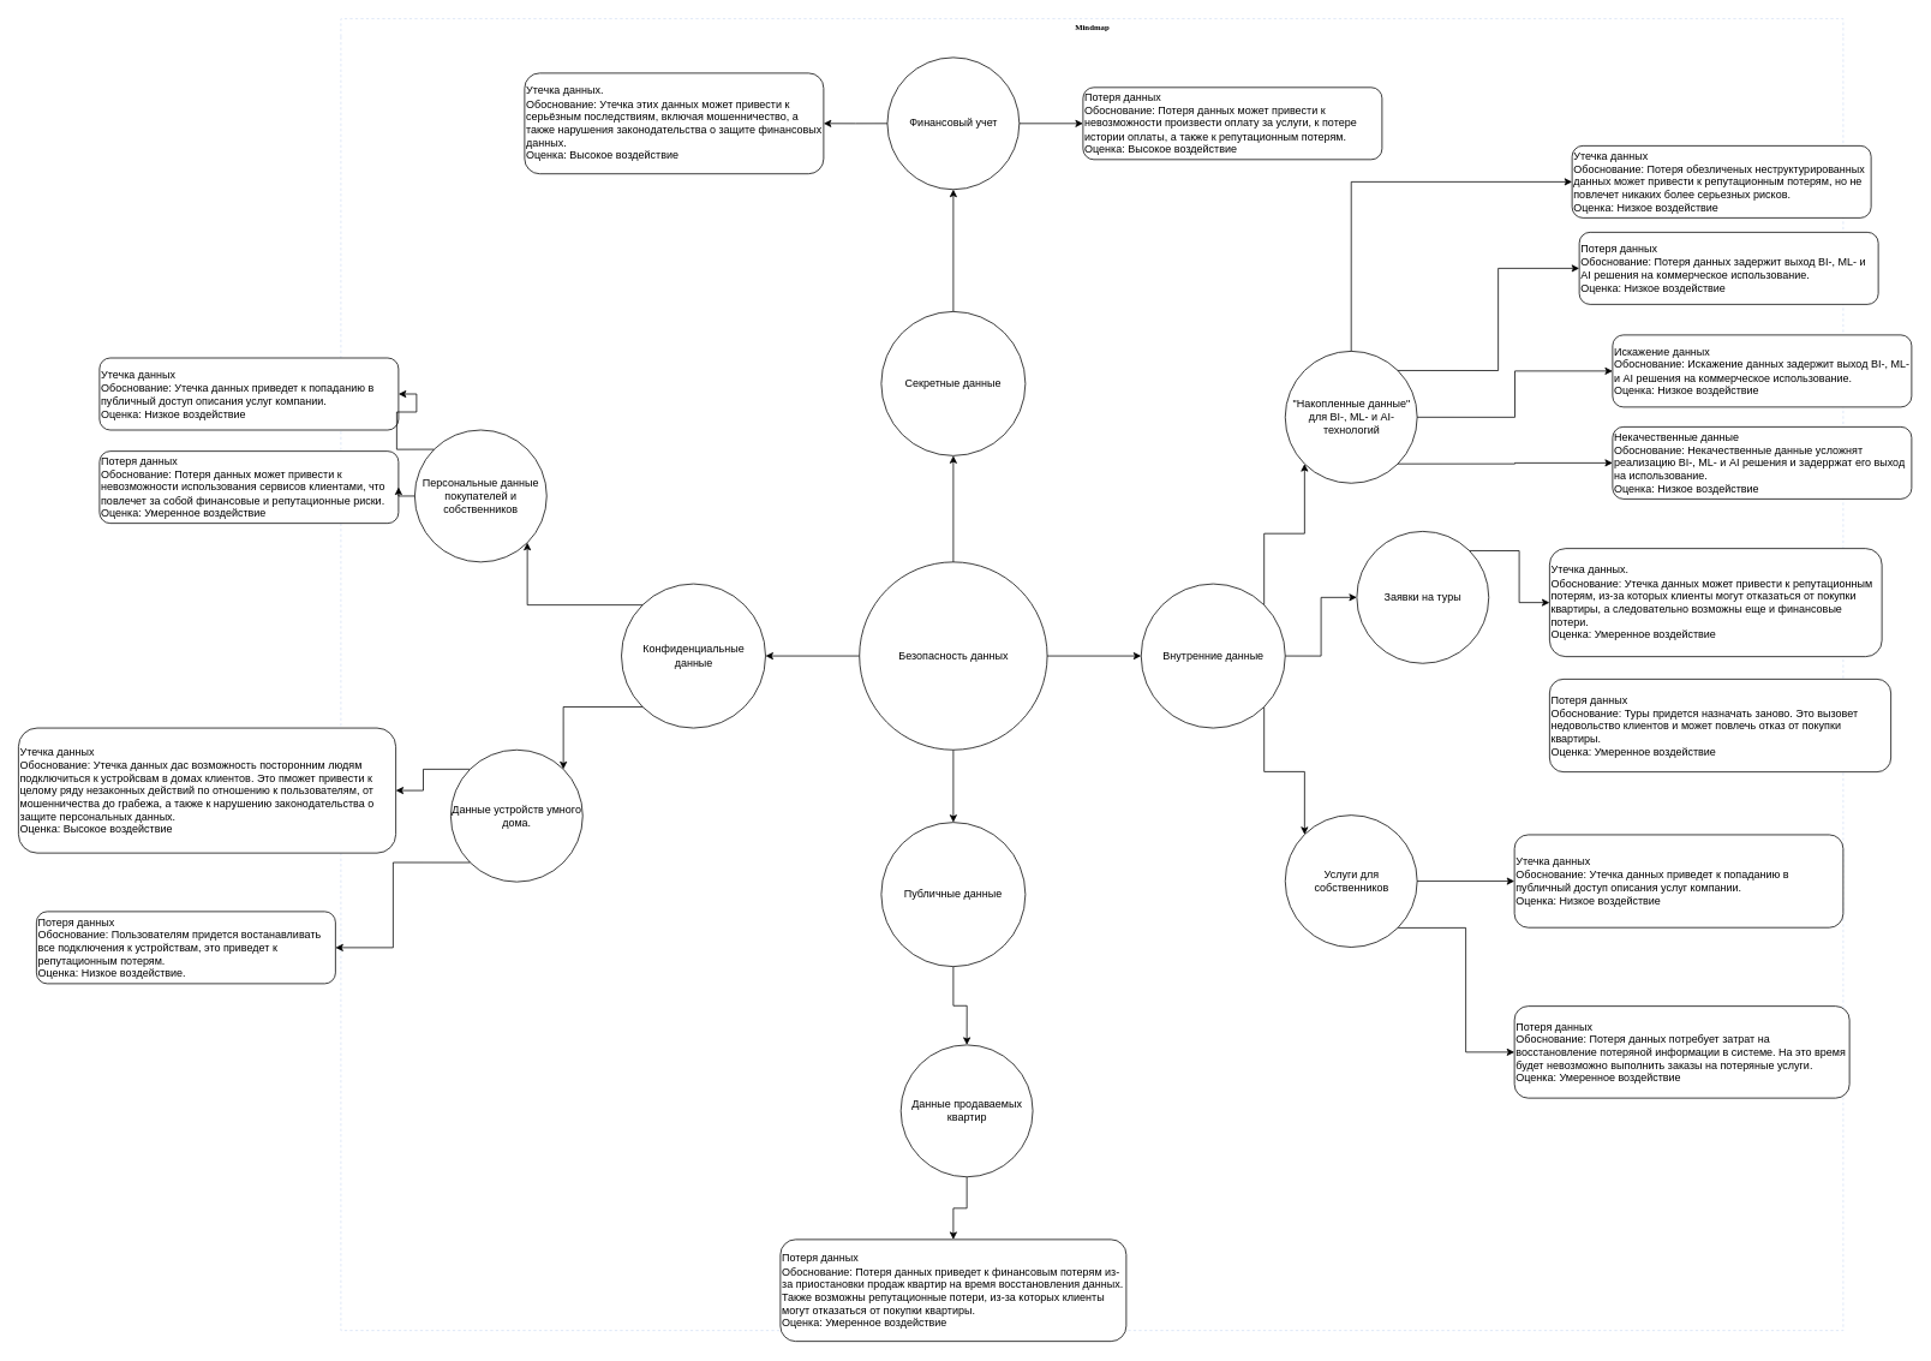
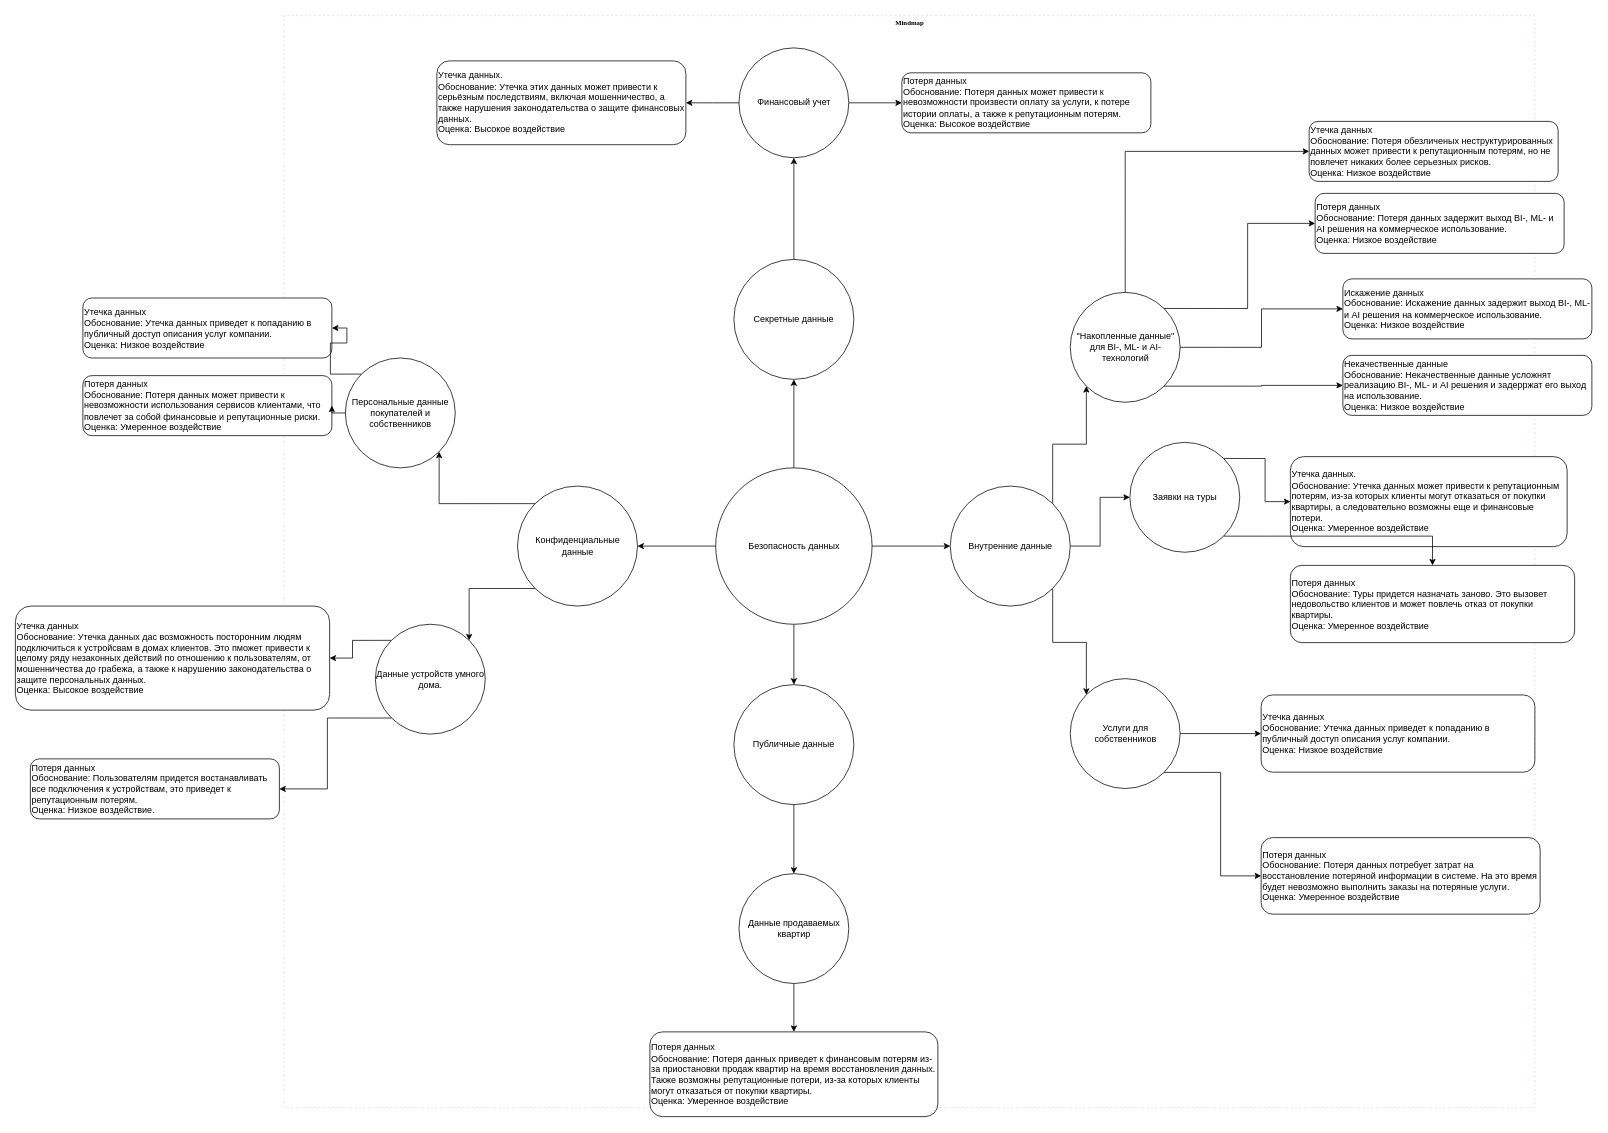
  <mxCell id="0" />
  <mxCell id="1" parent="0" />
  <mxCell id="2" value="Mindmap" style="swimlane;html=1;startSize=20;horizontal=1;containerType=tree;labelBackgroundColor=none;strokeColor=#D4E1F5;strokeWidth=1;fillColor=none;fontFamily=Comic Sans MS;fontSize=9;swimlaneLine=0;dashed=1;collapsible=0;" parent="1" vertex="1"><mxGeometry x="378" y="20" width="1668" height="1456" as="geometry" /></mxCell>
  <mxCell id="3" style="edgeStyle=orthogonalEdgeStyle;rounded=0;orthogonalLoop=1;jettySize=auto;html=1;exitX=0;exitY=0.5;exitDx=0;exitDy=0;entryX=1;entryY=0.5;entryDx=0;entryDy=0;" edge="1" parent="2" source="7" target="12"><mxGeometry relative="1" as="geometry" /></mxCell>
  <mxCell id="4" style="edgeStyle=orthogonalEdgeStyle;rounded=0;orthogonalLoop=1;jettySize=auto;html=1;exitX=1;exitY=0.5;exitDx=0;exitDy=0;entryX=0;entryY=0.5;entryDx=0;entryDy=0;" edge="1" parent="2" source="7" target="18"><mxGeometry relative="1" as="geometry" /></mxCell>
  <mxCell id="5" style="edgeStyle=orthogonalEdgeStyle;rounded=0;orthogonalLoop=1;jettySize=auto;html=1;exitX=0.5;exitY=0;exitDx=0;exitDy=0;entryX=0.5;entryY=1;entryDx=0;entryDy=0;" edge="1" parent="2" source="7" target="14"><mxGeometry relative="1" as="geometry" /></mxCell>
  <mxCell id="6" style="edgeStyle=orthogonalEdgeStyle;rounded=0;orthogonalLoop=1;jettySize=auto;html=1;exitX=0.5;exitY=1;exitDx=0;exitDy=0;" edge="1" parent="2" source="7" target="9"><mxGeometry relative="1" as="geometry" /></mxCell>
  <mxCell id="7" value="Безопасность данных" style="ellipse;whiteSpace=wrap;html=1;aspect=fixed;" vertex="1" parent="2"><mxGeometry x="575.75" y="603" width="208.5" height="208.5" as="geometry" /></mxCell>
  <mxCell id="8" style="edgeStyle=orthogonalEdgeStyle;rounded=0;orthogonalLoop=1;jettySize=auto;html=1;exitX=0.5;exitY=1;exitDx=0;exitDy=0;" edge="1" parent="2" source="9" target="24"><mxGeometry relative="1" as="geometry" /></mxCell>
  <mxCell id="9" value="Публичные данные" style="ellipse;whiteSpace=wrap;html=1;aspect=fixed;" vertex="1" parent="2"><mxGeometry x="600" y="892" width="160" height="160" as="geometry" /></mxCell>
  <mxCell id="10" style="edgeStyle=orthogonalEdgeStyle;rounded=0;orthogonalLoop=1;jettySize=auto;html=1;exitX=0;exitY=0;exitDx=0;exitDy=0;entryX=1;entryY=1;entryDx=0;entryDy=0;" edge="1" parent="2" source="12" target="22"><mxGeometry relative="1" as="geometry" /></mxCell>
  <mxCell id="11" style="edgeStyle=orthogonalEdgeStyle;rounded=0;orthogonalLoop=1;jettySize=auto;html=1;exitX=0;exitY=1;exitDx=0;exitDy=0;entryX=1;entryY=0;entryDx=0;entryDy=0;" edge="1" parent="2" source="12" target="30"><mxGeometry relative="1" as="geometry" /></mxCell>
  <mxCell id="12" value="Конфиденциальные данные" style="ellipse;whiteSpace=wrap;html=1;aspect=fixed;" vertex="1" parent="2"><mxGeometry x="311.5" y="627.25" width="160" height="160" as="geometry" /></mxCell>
  <mxCell id="13" style="edgeStyle=orthogonalEdgeStyle;rounded=0;orthogonalLoop=1;jettySize=auto;html=1;exitX=0.5;exitY=0;exitDx=0;exitDy=0;entryX=0.5;entryY=1;entryDx=0;entryDy=0;" edge="1" parent="2" source="14" target="21"><mxGeometry relative="1" as="geometry" /></mxCell>
  <mxCell id="14" value="Секретные данные" style="ellipse;whiteSpace=wrap;html=1;aspect=fixed;" vertex="1" parent="2"><mxGeometry x="600" y="325" width="160" height="160" as="geometry" /></mxCell>
  <mxCell id="15" style="edgeStyle=orthogonalEdgeStyle;rounded=0;orthogonalLoop=1;jettySize=auto;html=1;exitX=1;exitY=0.5;exitDx=0;exitDy=0;entryX=0;entryY=0.5;entryDx=0;entryDy=0;" edge="1" parent="2" source="18" target="25"><mxGeometry relative="1" as="geometry" /></mxCell>
  <mxCell id="16" style="edgeStyle=orthogonalEdgeStyle;rounded=0;orthogonalLoop=1;jettySize=auto;html=1;exitX=1;exitY=0;exitDx=0;exitDy=0;entryX=0;entryY=1;entryDx=0;entryDy=0;" edge="1" parent="2" source="18" target="28"><mxGeometry relative="1" as="geometry" /></mxCell>
  <mxCell id="17" style="edgeStyle=orthogonalEdgeStyle;rounded=0;orthogonalLoop=1;jettySize=auto;html=1;exitX=1;exitY=1;exitDx=0;exitDy=0;entryX=0;entryY=0;entryDx=0;entryDy=0;" edge="1" parent="2" source="18" target="27"><mxGeometry relative="1" as="geometry" /></mxCell>
  <mxCell id="18" value="Внутренние данные" style="ellipse;whiteSpace=wrap;html=1;aspect=fixed;" vertex="1" parent="2"><mxGeometry x="888.5" y="627.25" width="160" height="160" as="geometry" /></mxCell>
  <mxCell id="19" style="edgeStyle=orthogonalEdgeStyle;rounded=0;orthogonalLoop=1;jettySize=auto;html=1;exitX=0;exitY=0.5;exitDx=0;exitDy=0;entryX=1;entryY=0.5;entryDx=0;entryDy=0;" edge="1" parent="2" source="21" target="31"><mxGeometry relative="1" as="geometry" /></mxCell>
  <mxCell id="20" style="edgeStyle=orthogonalEdgeStyle;rounded=0;orthogonalLoop=1;jettySize=auto;html=1;exitX=1;exitY=0.5;exitDx=0;exitDy=0;entryX=0;entryY=0.5;entryDx=0;entryDy=0;" edge="1" parent="2" source="21" target="32"><mxGeometry relative="1" as="geometry" /></mxCell>
  <mxCell id="21" value="Финансовый учет" style="ellipse;whiteSpace=wrap;html=1;aspect=fixed;" vertex="1" parent="2"><mxGeometry x="606.75" y="43" width="146.5" height="146.5" as="geometry" /></mxCell>
  <mxCell id="22" value="Персональные данные покупателей и собственников" style="ellipse;whiteSpace=wrap;html=1;aspect=fixed;" vertex="1" parent="2"><mxGeometry x="82" y="456.5" width="146.5" height="146.5" as="geometry" /></mxCell>
  <mxCell id="23" style="edgeStyle=orthogonalEdgeStyle;rounded=0;orthogonalLoop=1;jettySize=auto;html=1;exitX=0.5;exitY=1;exitDx=0;exitDy=0;entryX=0.5;entryY=0;entryDx=0;entryDy=0;" edge="1" parent="2" source="24" target="33"><mxGeometry relative="1" as="geometry" /></mxCell>
- <mxCell id="24" value="Данные продаваемых квартир" style="ellipse;whiteSpace=wrap;html=1;aspect=fixed;" vertex="1" parent="2"><mxGeometry x="621.75" y="1139" width="146.5" height="146.5" as="geometry" /></mxCell>
+ <mxCell id="24" value="Данные продаваемых квартир" style="ellipse;whiteSpace=wrap;html=1;aspect=fixed;" vertex="1" parent="2"><mxGeometry x="606.75" y="1144" width="146.5" height="146.5" as="geometry" /></mxCell>
  <mxCell id="25" value="Заявки на туры" style="ellipse;whiteSpace=wrap;html=1;aspect=fixed;" vertex="1" parent="2"><mxGeometry x="1128" y="569" width="146.5" height="146.5" as="geometry" /></mxCell>
  <mxCell id="26" style="edgeStyle=orthogonalEdgeStyle;rounded=0;orthogonalLoop=1;jettySize=auto;html=1;exitX=1;exitY=1;exitDx=0;exitDy=0;entryX=0;entryY=0.5;entryDx=0;entryDy=0;" edge="1" parent="2" source="27" target="34"><mxGeometry relative="1" as="geometry" /></mxCell>
  <mxCell id="27" value="Услуги для собственников" style="ellipse;whiteSpace=wrap;html=1;aspect=fixed;" vertex="1" parent="2"><mxGeometry x="1048.5" y="884" width="146.5" height="146.5" as="geometry" /></mxCell>
  <mxCell id="28" value="&quot;Накопленные данные&quot; для BI-, ML- и AI-технологий" style="ellipse;whiteSpace=wrap;html=1;aspect=fixed;" vertex="1" parent="2"><mxGeometry x="1048.5" y="369" width="146.5" height="146.5" as="geometry" /></mxCell>
  <mxCell id="29" style="edgeStyle=orthogonalEdgeStyle;rounded=0;orthogonalLoop=1;jettySize=auto;html=1;exitX=0;exitY=0;exitDx=0;exitDy=0;entryX=1;entryY=0.5;entryDx=0;entryDy=0;" edge="1" parent="2" source="30" target="35"><mxGeometry relative="1" as="geometry" /></mxCell>
  <mxCell id="30" value="Данные устройств умного дома." style="ellipse;whiteSpace=wrap;html=1;aspect=fixed;" vertex="1" parent="2"><mxGeometry x="122" y="811.5" width="146.5" height="146.5" as="geometry" /></mxCell>
  <mxCell id="31" value="&lt;div&gt;Утечка данных.&lt;/div&gt;&lt;div&gt;Обоснование: Утечка этих данных может привести к серьёзным последствиям, включая мошенничество, а также нарушения законодательства о защите финансовых данных.&lt;/div&gt;&lt;div&gt;Оценка: Высокое воздействие&lt;/div&gt;" style="rounded=1;whiteSpace=wrap;html=1;align=left;" vertex="1" parent="2"><mxGeometry x="204" y="60.37" width="332" height="111.75" as="geometry" /></mxCell>
  <mxCell id="32" value="&lt;div&gt;Потеря данных&lt;/div&gt;&lt;div&gt;Обоснование: Потеря данных может привести к невозможности произвести оплату за услуги, к потере истории оплаты, а также к репутационным потерям.&lt;/div&gt;&lt;div&gt;Оценка: Высокое воздействие&lt;/div&gt;" style="rounded=1;whiteSpace=wrap;html=1;align=left;" vertex="1" parent="2"><mxGeometry x="824" y="76.25" width="332" height="80" as="geometry" /></mxCell>
  <mxCell id="33" value="&lt;div&gt;Потеря данных&lt;/div&gt;&lt;div&gt;Обоснование: Потеря данных приведет к финансовым потерям из-за приостановки продаж квартир на время восстановления данных. Также возможны репутационные потери, из-за которых клиенты могут отказаться от покупки квартиры.&lt;/div&gt;&lt;div&gt;Оценка: Умеренное воздействие&lt;/div&gt;" style="rounded=1;whiteSpace=wrap;html=1;align=left;" vertex="1" parent="2"><mxGeometry x="488" y="1355" width="384" height="113" as="geometry" /></mxCell>
  <mxCell id="34" value="&lt;div&gt;Потеря данных&lt;/div&gt;&lt;div&gt;Обоснование: Потеря данных потребует затрат на восстановление потеряной информации в системе. На это время будет невозможно выполнить заказы на потеряные услуги.&lt;/div&gt;&lt;div&gt;Оценка: Умеренное воздействие&lt;/div&gt;" style="rounded=1;whiteSpace=wrap;html=1;align=left;" vertex="1" parent="2"><mxGeometry x="1303" y="1096" width="372" height="102" as="geometry" /></mxCell>
  <mxCell id="35" value="&lt;div&gt;Утечка данных&lt;/div&gt;&lt;div&gt;Обоснование: Утечка данных дас возможность посторонним людям подключиться к устройсвам в домах клиентов. Это пможет привести к целому ряду незаконных действий по отношению к пользователям, от мошенничества до грабежа, а также к нарушению законодательства о защите персональных данных.&lt;/div&gt;&lt;div&gt;Оценка: Высокое воздействие&lt;/div&gt;" style="rounded=1;whiteSpace=wrap;html=1;align=left;" vertex="1" parent="2"><mxGeometry x="-358" y="787.25" width="419" height="138.75" as="geometry" /></mxCell>
  <mxCell id="36" value="&lt;div&gt;Утечка данных&lt;/div&gt;&lt;div&gt;Обоснование: Утечка данных приведет к попаданию в публичный доступ описания услуг компании.&lt;/div&gt;&lt;div&gt;Оценка: Низкое воздействие&lt;/div&gt;" style="rounded=1;whiteSpace=wrap;html=1;align=left;" vertex="1" parent="2"><mxGeometry x="1303" y="905.75" width="365" height="103" as="geometry" /></mxCell>
  <mxCell id="37" style="edgeStyle=orthogonalEdgeStyle;rounded=0;orthogonalLoop=1;jettySize=auto;html=1;exitX=1;exitY=0.5;exitDx=0;exitDy=0;" edge="1" parent="2" source="27" target="36"><mxGeometry relative="1" as="geometry" /></mxCell>
  <mxCell id="38" value="&lt;div&gt;Утечка данных&lt;br&gt;Обоснование: Утечка данных приведет к попаданию в публичный доступ описания услуг компании.&lt;/div&gt;&lt;div&gt;Оценка: Низкое воздействие&lt;/div&gt;" style="rounded=1;whiteSpace=wrap;html=1;align=left;" vertex="1" parent="1"><mxGeometry x="110" y="396.5" width="332" height="80" as="geometry" /></mxCell>
  <mxCell id="39" value="&lt;div&gt;Потеря данных&lt;/div&gt;&lt;div&gt;Обоснование: Потеря данных может привести к невозможности использования сервисов клиентами, что повлечет за собой финансовые и репутационные риски.&lt;/div&gt;&lt;div&gt;Оценка: Умеренное воздействие&lt;/div&gt;" style="rounded=1;whiteSpace=wrap;html=1;align=left;" vertex="1" parent="1"><mxGeometry x="110" y="500" width="332" height="80" as="geometry" /></mxCell>
  <mxCell id="40" value="&lt;div&gt;Утечка данных.&lt;/div&gt;&lt;div&gt;Обоснование: Утечка данных может привести к репутационным потерям, из-за которых клиенты могут отказаться от покупки квартиры, а следовательно возможны еще и финансовые потери.&lt;/div&gt;&lt;div&gt;Оценка: Умеренное воздействие&lt;/div&gt;" style="rounded=1;whiteSpace=wrap;html=1;align=left;" vertex="1" parent="1"><mxGeometry x="1720" y="608" width="369" height="120" as="geometry" /></mxCell>
  <mxCell id="41" value="&lt;div&gt;Потеря данных&lt;/div&gt;&lt;div&gt;Обоснование: Туры придется назначать заново. Это вызовет недовольство клиентов и может повлечь отказ от покупки квартиры.&lt;/div&gt;&lt;div&gt;Оценка: Умеренное воздействие&lt;/div&gt;" style="rounded=1;whiteSpace=wrap;html=1;align=left;" vertex="1" parent="1"><mxGeometry x="1720" y="753" width="379" height="103" as="geometry" /></mxCell>
  <mxCell id="42" value="&lt;div&gt;Некачественные данные&lt;/div&gt;&lt;div&gt;Обоснование: Некачественные данные усложнят реализацию BI-, ML- и AI решения и задерржат его выход на использование.&lt;/div&gt;&lt;div&gt;Оценка: Низкое воздействие&lt;/div&gt;" style="rounded=1;whiteSpace=wrap;html=1;align=left;" vertex="1" parent="1"><mxGeometry x="1790" y="473" width="332" height="80" as="geometry" /></mxCell>
  <mxCell id="43" value="&lt;div&gt;Искажение данных&lt;/div&gt;&lt;div&gt;Обоснование: Искажение данных задержит выход BI-, ML- и AI решения на коммерческое использование.&lt;/div&gt;&lt;div&gt;Оценка: Низкое воздействие&lt;/div&gt;" style="rounded=1;whiteSpace=wrap;html=1;align=left;" vertex="1" parent="1"><mxGeometry x="1790" y="371" width="332" height="80" as="geometry" /></mxCell>
  <mxCell id="44" value="&lt;div&gt;Потеря данных&lt;/div&gt;&lt;div&gt;Обоснование: Потеря данных задержит выход BI-, ML- и AI решения на коммерческое использование.&lt;/div&gt;&lt;div&gt;Оценка: Низкое воздействие&lt;/div&gt;" style="rounded=1;whiteSpace=wrap;html=1;align=left;" vertex="1" parent="1"><mxGeometry x="1753" y="257" width="332" height="80" as="geometry" /></mxCell>
  <mxCell id="45" value="&lt;div&gt;Утечка данных&lt;/div&gt;&lt;div&gt;Обоснование: Потеря обезличеных неструктурированных данных может привести к репутационным потерям, но не повлечет никаких более серьезных рисков.&lt;/div&gt;&lt;div&gt;Оценка: Низкое воздействие&lt;/div&gt;" style="rounded=1;whiteSpace=wrap;html=1;align=left;" vertex="1" parent="1"><mxGeometry x="1745" y="161" width="332" height="80" as="geometry" /></mxCell>
  <mxCell id="46" style="edgeStyle=orthogonalEdgeStyle;rounded=0;orthogonalLoop=1;jettySize=auto;html=1;exitX=0;exitY=0.5;exitDx=0;exitDy=0;entryX=1;entryY=0.5;entryDx=0;entryDy=0;" edge="1" parent="1" source="22" target="39"><mxGeometry relative="1" as="geometry" /></mxCell>
  <mxCell id="47" style="edgeStyle=orthogonalEdgeStyle;rounded=0;orthogonalLoop=1;jettySize=auto;html=1;exitX=0;exitY=0;exitDx=0;exitDy=0;entryX=1;entryY=0.5;entryDx=0;entryDy=0;" edge="1" parent="1" source="22" target="38"><mxGeometry relative="1" as="geometry" /></mxCell>
  <mxCell id="48" style="edgeStyle=orthogonalEdgeStyle;rounded=0;orthogonalLoop=1;jettySize=auto;html=1;exitX=1;exitY=0;exitDx=0;exitDy=0;entryX=0;entryY=0.5;entryDx=0;entryDy=0;" edge="1" parent="1" source="25" target="40"><mxGeometry relative="1" as="geometry" /></mxCell>
+ <mxCell id="49" style="edgeStyle=orthogonalEdgeStyle;rounded=0;orthogonalLoop=1;jettySize=auto;html=1;exitX=1;exitY=1;exitDx=0;exitDy=0;" edge="1" parent="1" source="25" target="41"><mxGeometry relative="1" as="geometry" /></mxCell>
  <mxCell id="50" style="edgeStyle=orthogonalEdgeStyle;rounded=0;orthogonalLoop=1;jettySize=auto;html=1;exitX=1;exitY=1;exitDx=0;exitDy=0;" edge="1" parent="1" source="28" target="42"><mxGeometry relative="1" as="geometry" /></mxCell>
  <mxCell id="51" style="edgeStyle=orthogonalEdgeStyle;rounded=0;orthogonalLoop=1;jettySize=auto;html=1;exitX=1;exitY=0.5;exitDx=0;exitDy=0;entryX=0;entryY=0.5;entryDx=0;entryDy=0;" edge="1" parent="1" source="28" target="43"><mxGeometry relative="1" as="geometry" /></mxCell>
  <mxCell id="52" style="edgeStyle=orthogonalEdgeStyle;rounded=0;orthogonalLoop=1;jettySize=auto;html=1;exitX=1;exitY=0;exitDx=0;exitDy=0;entryX=0;entryY=0.5;entryDx=0;entryDy=0;" edge="1" parent="1" source="28" target="44"><mxGeometry relative="1" as="geometry" /></mxCell>
  <mxCell id="53" style="edgeStyle=orthogonalEdgeStyle;rounded=0;orthogonalLoop=1;jettySize=auto;html=1;exitX=0.5;exitY=0;exitDx=0;exitDy=0;entryX=0;entryY=0.5;entryDx=0;entryDy=0;" edge="1" parent="1" source="28" target="45"><mxGeometry relative="1" as="geometry" /></mxCell>
  <mxCell id="54" value="&lt;div&gt;Потеря данных&lt;/div&gt;&lt;div&gt;Обоснование: Пользователям придется востанавливать все подключения к устройствам, это приведет к репутационным потерям.&lt;/div&gt;&lt;div&gt;Оценка: Низкое воздействие.&lt;/div&gt;" style="rounded=1;whiteSpace=wrap;html=1;align=left;" vertex="1" parent="1"><mxGeometry x="40" y="1011" width="332" height="80" as="geometry" /></mxCell>
  <mxCell id="55" style="edgeStyle=orthogonalEdgeStyle;rounded=0;orthogonalLoop=1;jettySize=auto;html=1;exitX=0;exitY=1;exitDx=0;exitDy=0;entryX=1;entryY=0.5;entryDx=0;entryDy=0;" edge="1" parent="1" source="30" target="54"><mxGeometry relative="1" as="geometry" /></mxCell>
